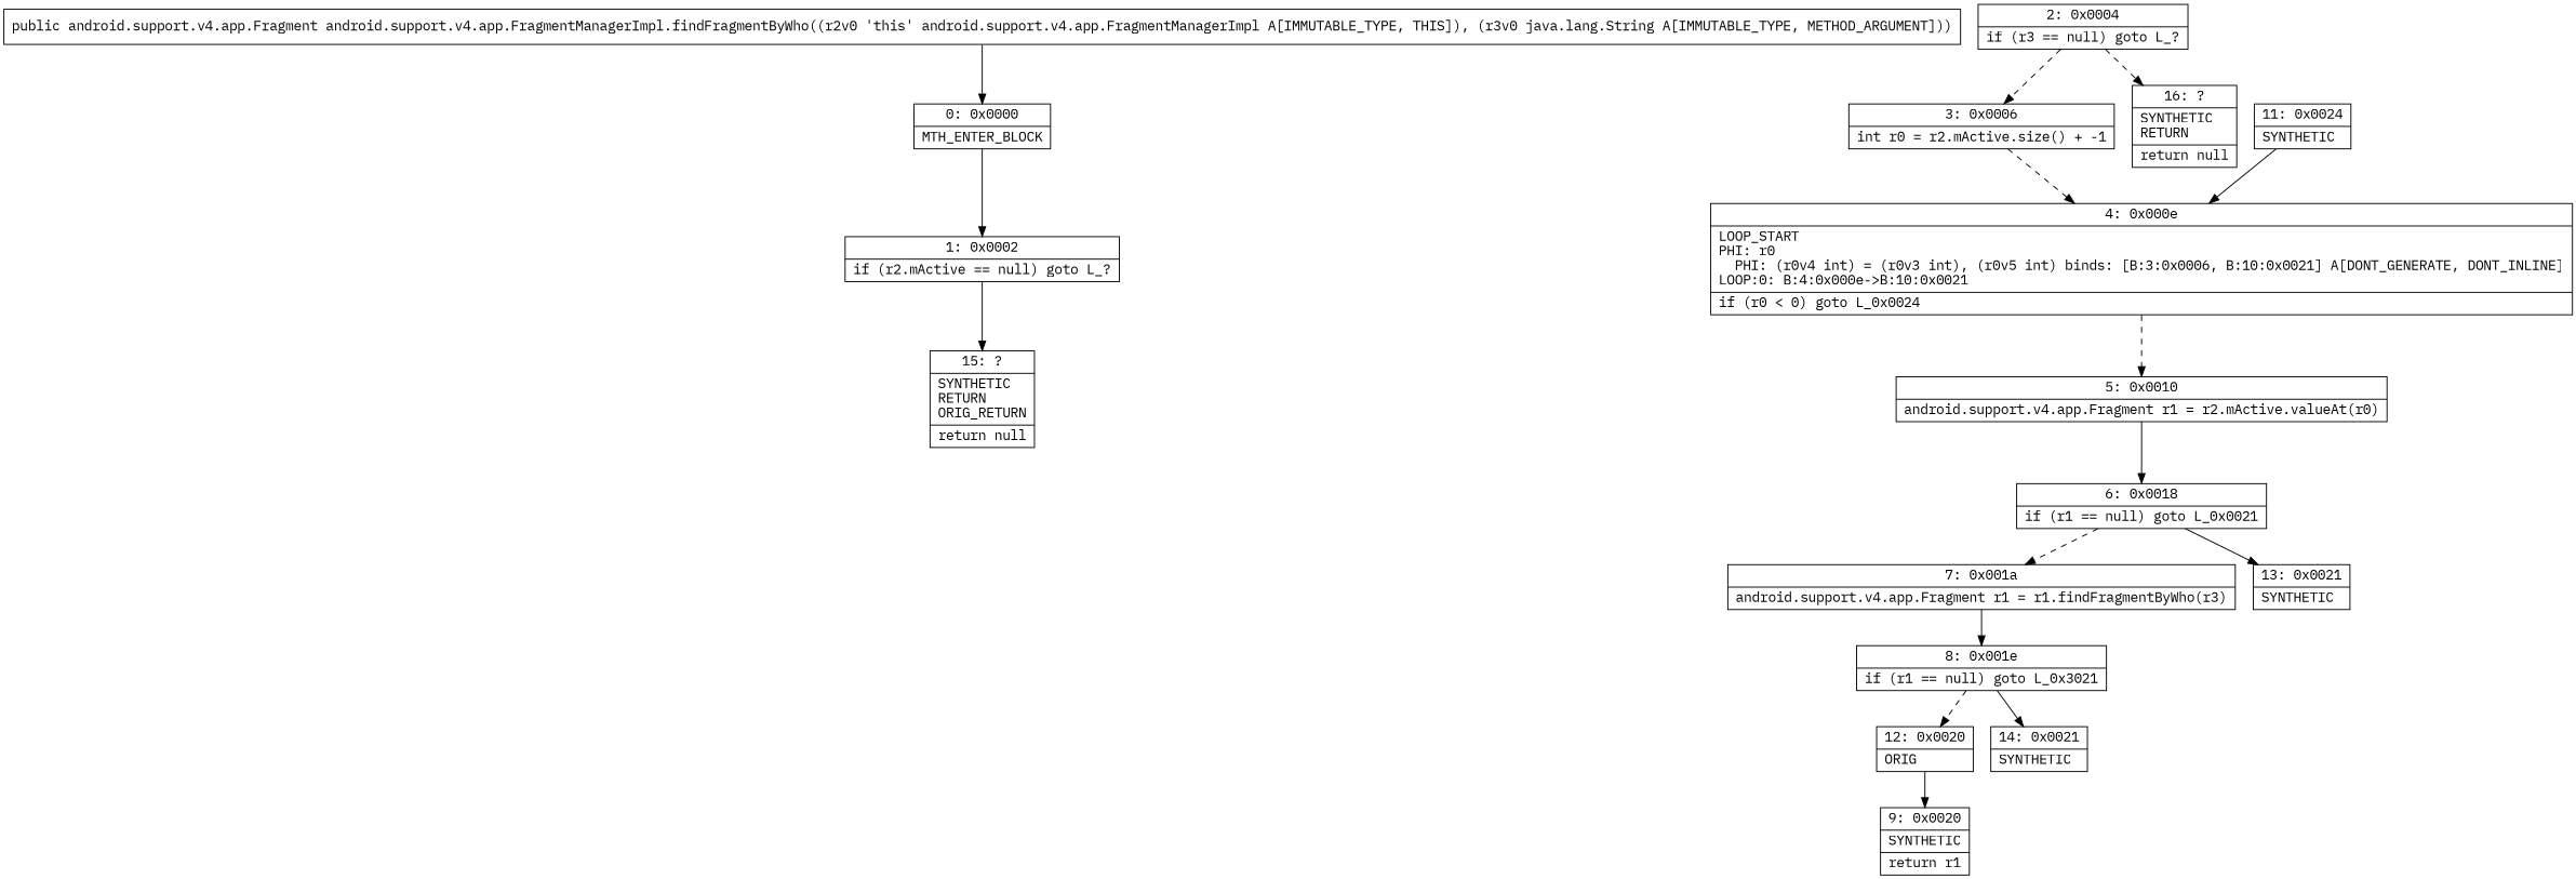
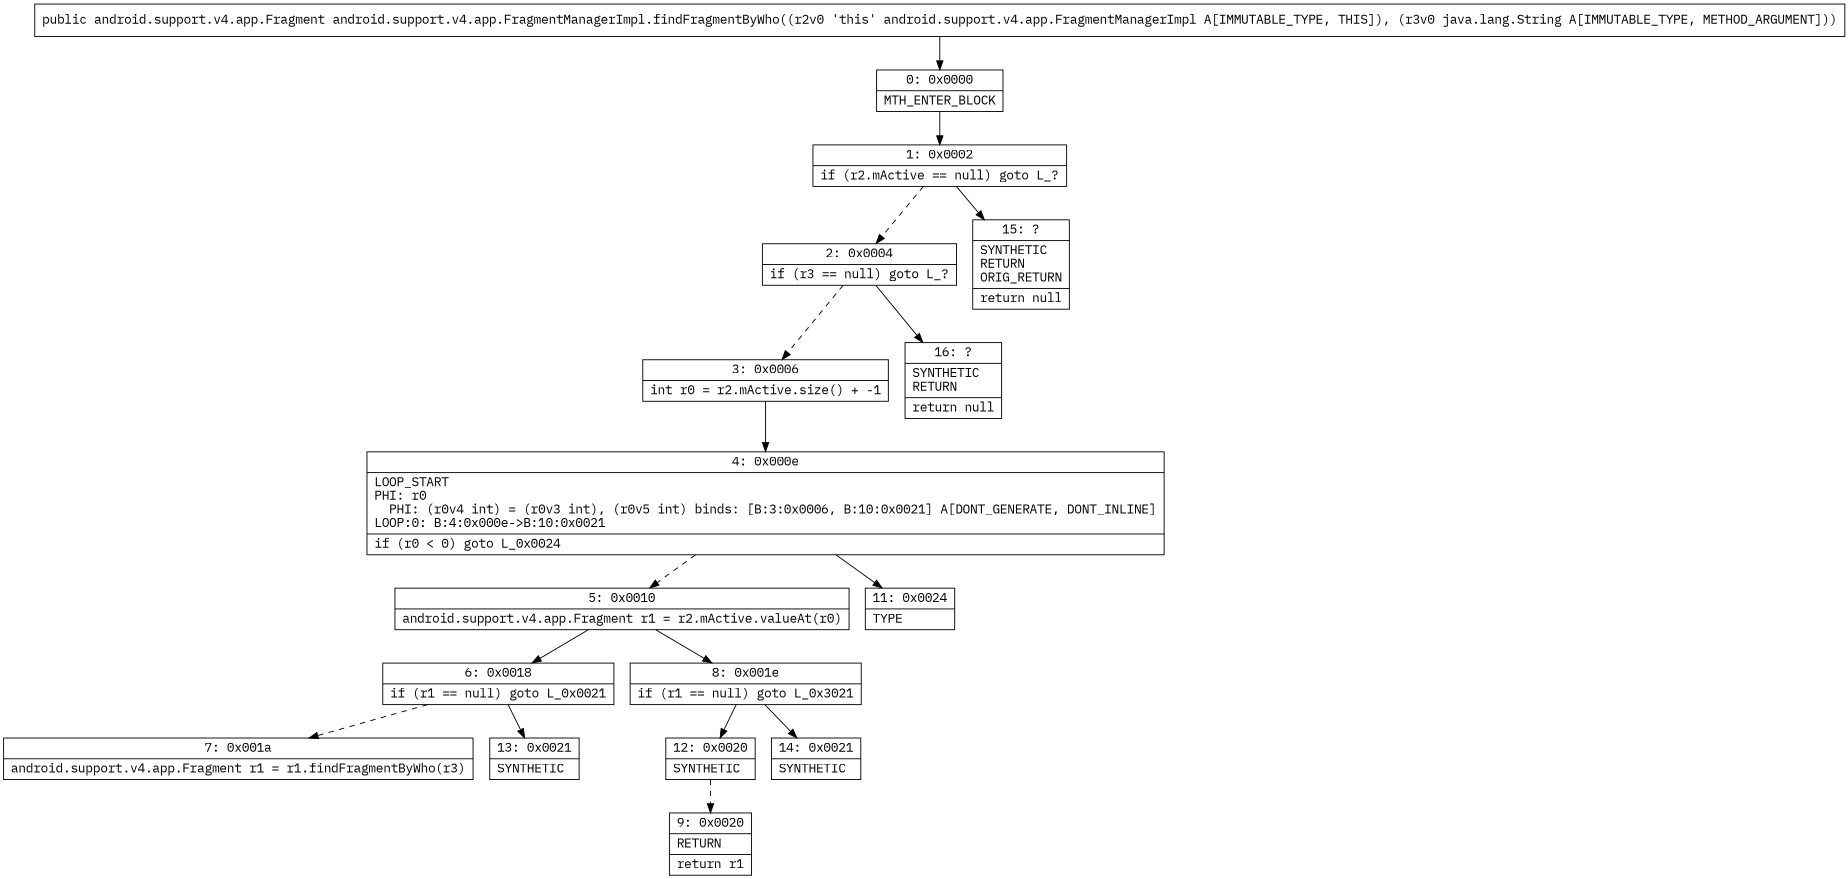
  digraph {
    fontname="IBM Plex Mono"
    node [fontname="IBM Plex Mono" shape=record]
    edge [fontname="IBM Plex Mono"]
    n1 [label="{0\:\ 0x0000|MTH_ENTER_BLOCK\l}"]
    n2 [label="{1\:\ 0x0002|if (r2.mActive == null) goto L_?\l}"]
    n3 [label="{2\:\ 0x0004|if (r3 == null) goto L_?\l}"]
    n4 [label="{15\:\ ?|SYNTHETIC\lRETURN\lORIG_RETURN\l|return null\l}"]
    n5 [label="{3\:\ 0x0006|int r0 = r2.mActive.size() + \-1\l}"]
    n6 [label="{16\:\ ?|SYNTHETIC\lRETURN\l|return null\l}"]
    n7 [label="{4\:\ 0x000e|LOOP_START\lPHI: r0 \l  PHI: (r0v4 int) = (r0v3 int), (r0v5 int) binds: [B:3:0x0006, B:10:0x0021] A[DONT_GENERATE, DONT_INLINE]\lLOOP:0: B:4:0x000e\-\>B:10:0x0021\l|if (r0 \< 0) goto L_0x0024\l}"]
    n8 [label="{5\:\ 0x0010|android.support.v4.app.Fragment r1 = r2.mActive.valueAt(r0)\l}"]
-   n9 [label="{11\:\ 0x0024|SYNTHETIC\l}"]
+   n9 [label="{11\:\ 0x0024|TYPE\l}"]
    n10 [label="{6\:\ 0x0018|if (r1 == null) goto L_0x0021\l}"]
    n11 [label="{7\:\ 0x001a|android.support.v4.app.Fragment r1 = r1.findFragmentByWho(r3)\l}"]
    n12 [label="{13\:\ 0x0021|SYNTHETIC\l}"]
    n13 [label="{8\:\ 0x001e|if (r1 == null) goto L_0x3021\l}"]
-   n14 [label="{12\:\ 0x0020|ORIG\l}"]
+   n14 [label="{12\:\ 0x0020|SYNTHETIC\l}"]
    n15 [label="{14\:\ 0x0021|SYNTHETIC\l}"]
-   n16 [label="{9\:\ 0x0020|SYNTHETIC\l|return r1\l}"]
+   n16 [label="{9\:\ 0x0020|RETURN\l|return r1\l}"]
    n17 [label="{public android.support.v4.app.Fragment android.support.v4.app.FragmentManagerImpl.findFragmentByWho((r2v0 'this' android.support.v4.app.FragmentManagerImpl A[IMMUTABLE_TYPE, THIS]), (r3v0 java.lang.String A[IMMUTABLE_TYPE, METHOD_ARGUMENT])) }"]
    n1 -> n2
+   n2 -> n3 [style=dashed]
    n2 -> n4
    n3 -> n5 [style=dashed]
-   n3 -> n6 [style=dashed]
-   n5 -> n7 [style=dashed]
+   n3 -> n6
+   n5 -> n7
    n7 -> n8 [style=dashed]
-   n9 -> n7
+   n7 -> n9
    n8 -> n10
    n10 -> n11 [style=dashed]
    n10 -> n12
-   n11 -> n13
-   n13 -> n14 [style=dashed]
+   n8 -> n13
+   n13 -> n14 [style=solid]
    n13 -> n15
-   n14 -> n16
+   n14 -> n16 [style=dashed]
    n17 -> n1
  }
